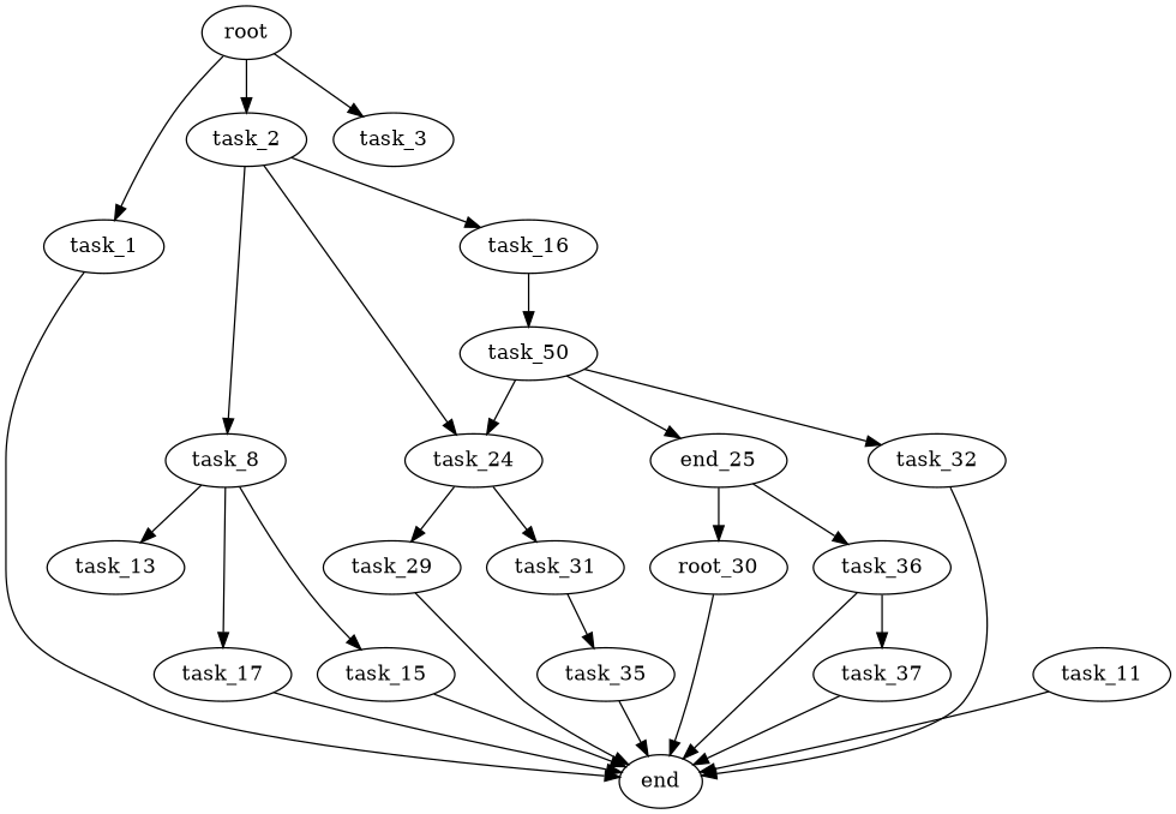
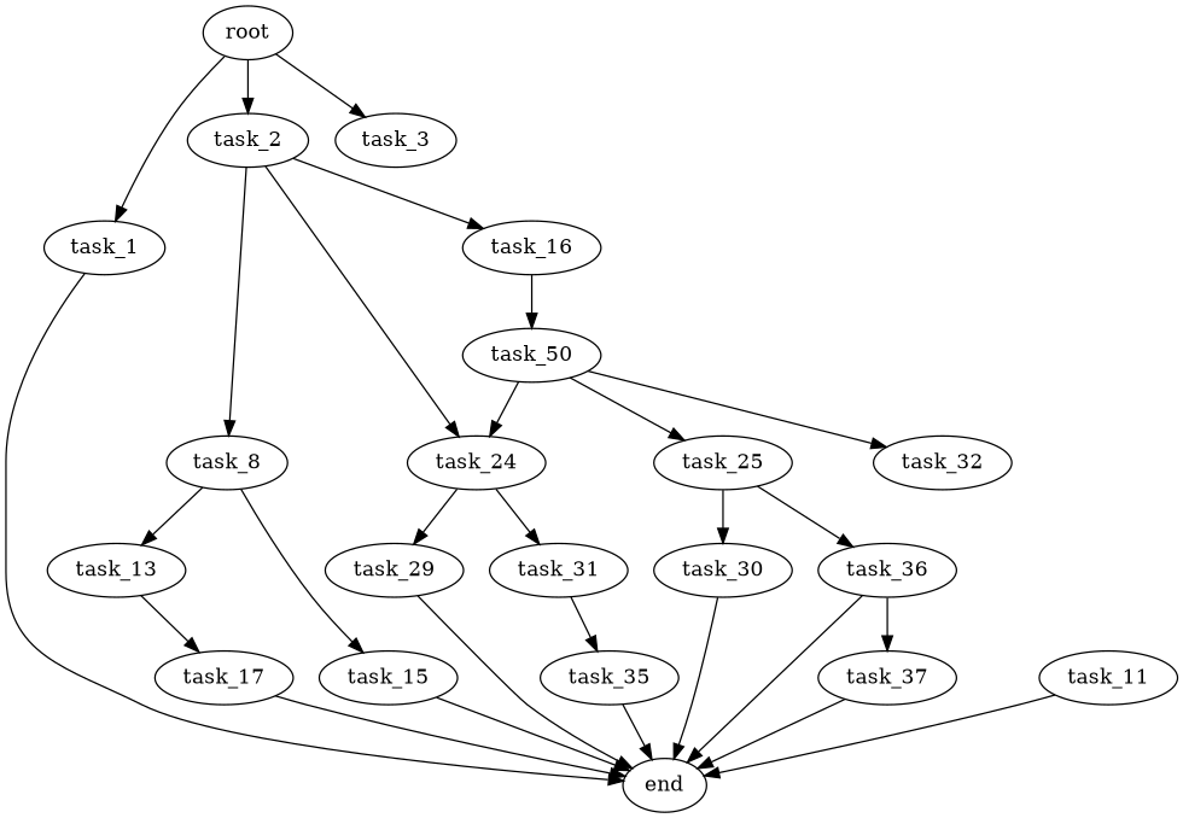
  digraph {
    root
    task_1
    task_2
    task_3
    end
    task_8
    task_16
    task_24
    task_13
    task_15
    task_11
    n12 [label=task_50]
    task_17
-   task_25 [label=end_25]
+   task_25
    task_32
-   task_30 [label=root_30]
+   task_30
    task_29
    task_31
    task_36
    task_35
    task_37
    root -> task_1
    root -> task_2
    root -> task_3
    task_1 -> end
    task_2 -> task_8
    task_2 -> task_16
    task_2 -> task_24
    task_8 -> task_13
    task_8 -> task_15
    task_16 -> n12
    task_24 -> task_29
    task_24 -> task_31
-   task_8 -> task_17
+   task_13 -> task_17
    task_15 -> end
    task_11 -> end
    n12 -> task_24
    n12 -> task_25
    n12 -> task_32
    task_17 -> end
    task_25 -> task_30
    task_25 -> task_36
-   task_32 -> end
    task_30 -> end
    task_29 -> end
    task_31 -> task_35
    task_36 -> end
    task_36 -> task_37
    task_35 -> end
    task_37 -> end
  }
